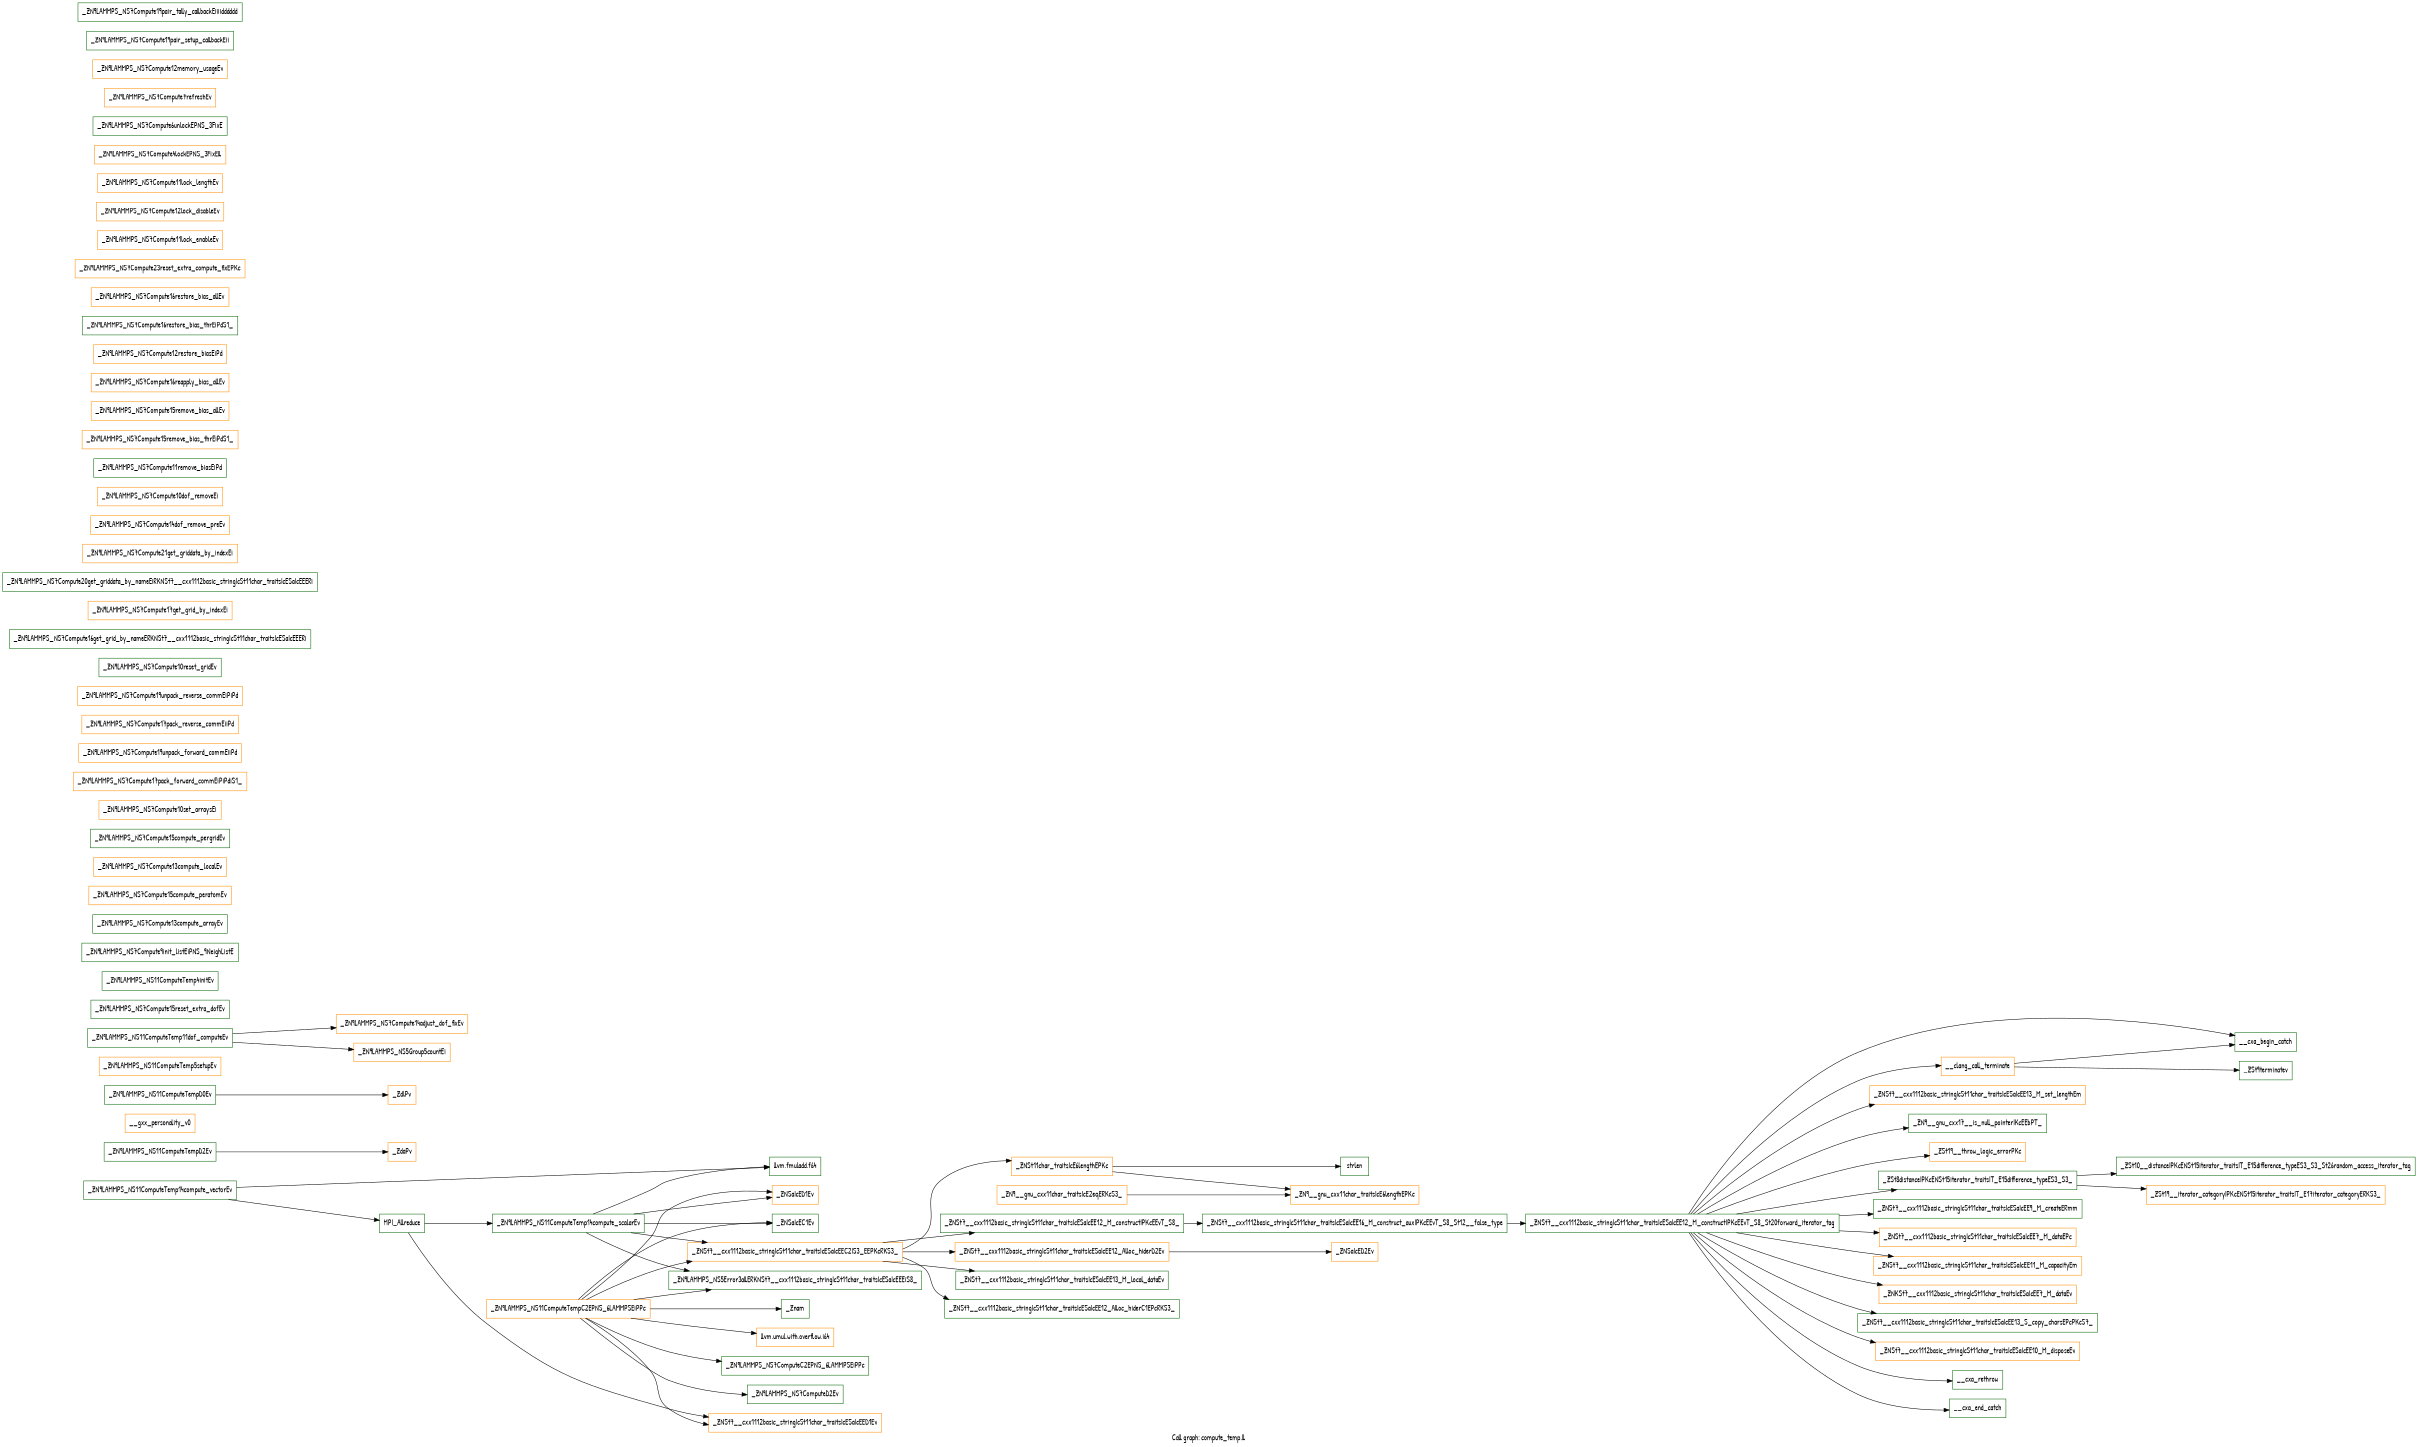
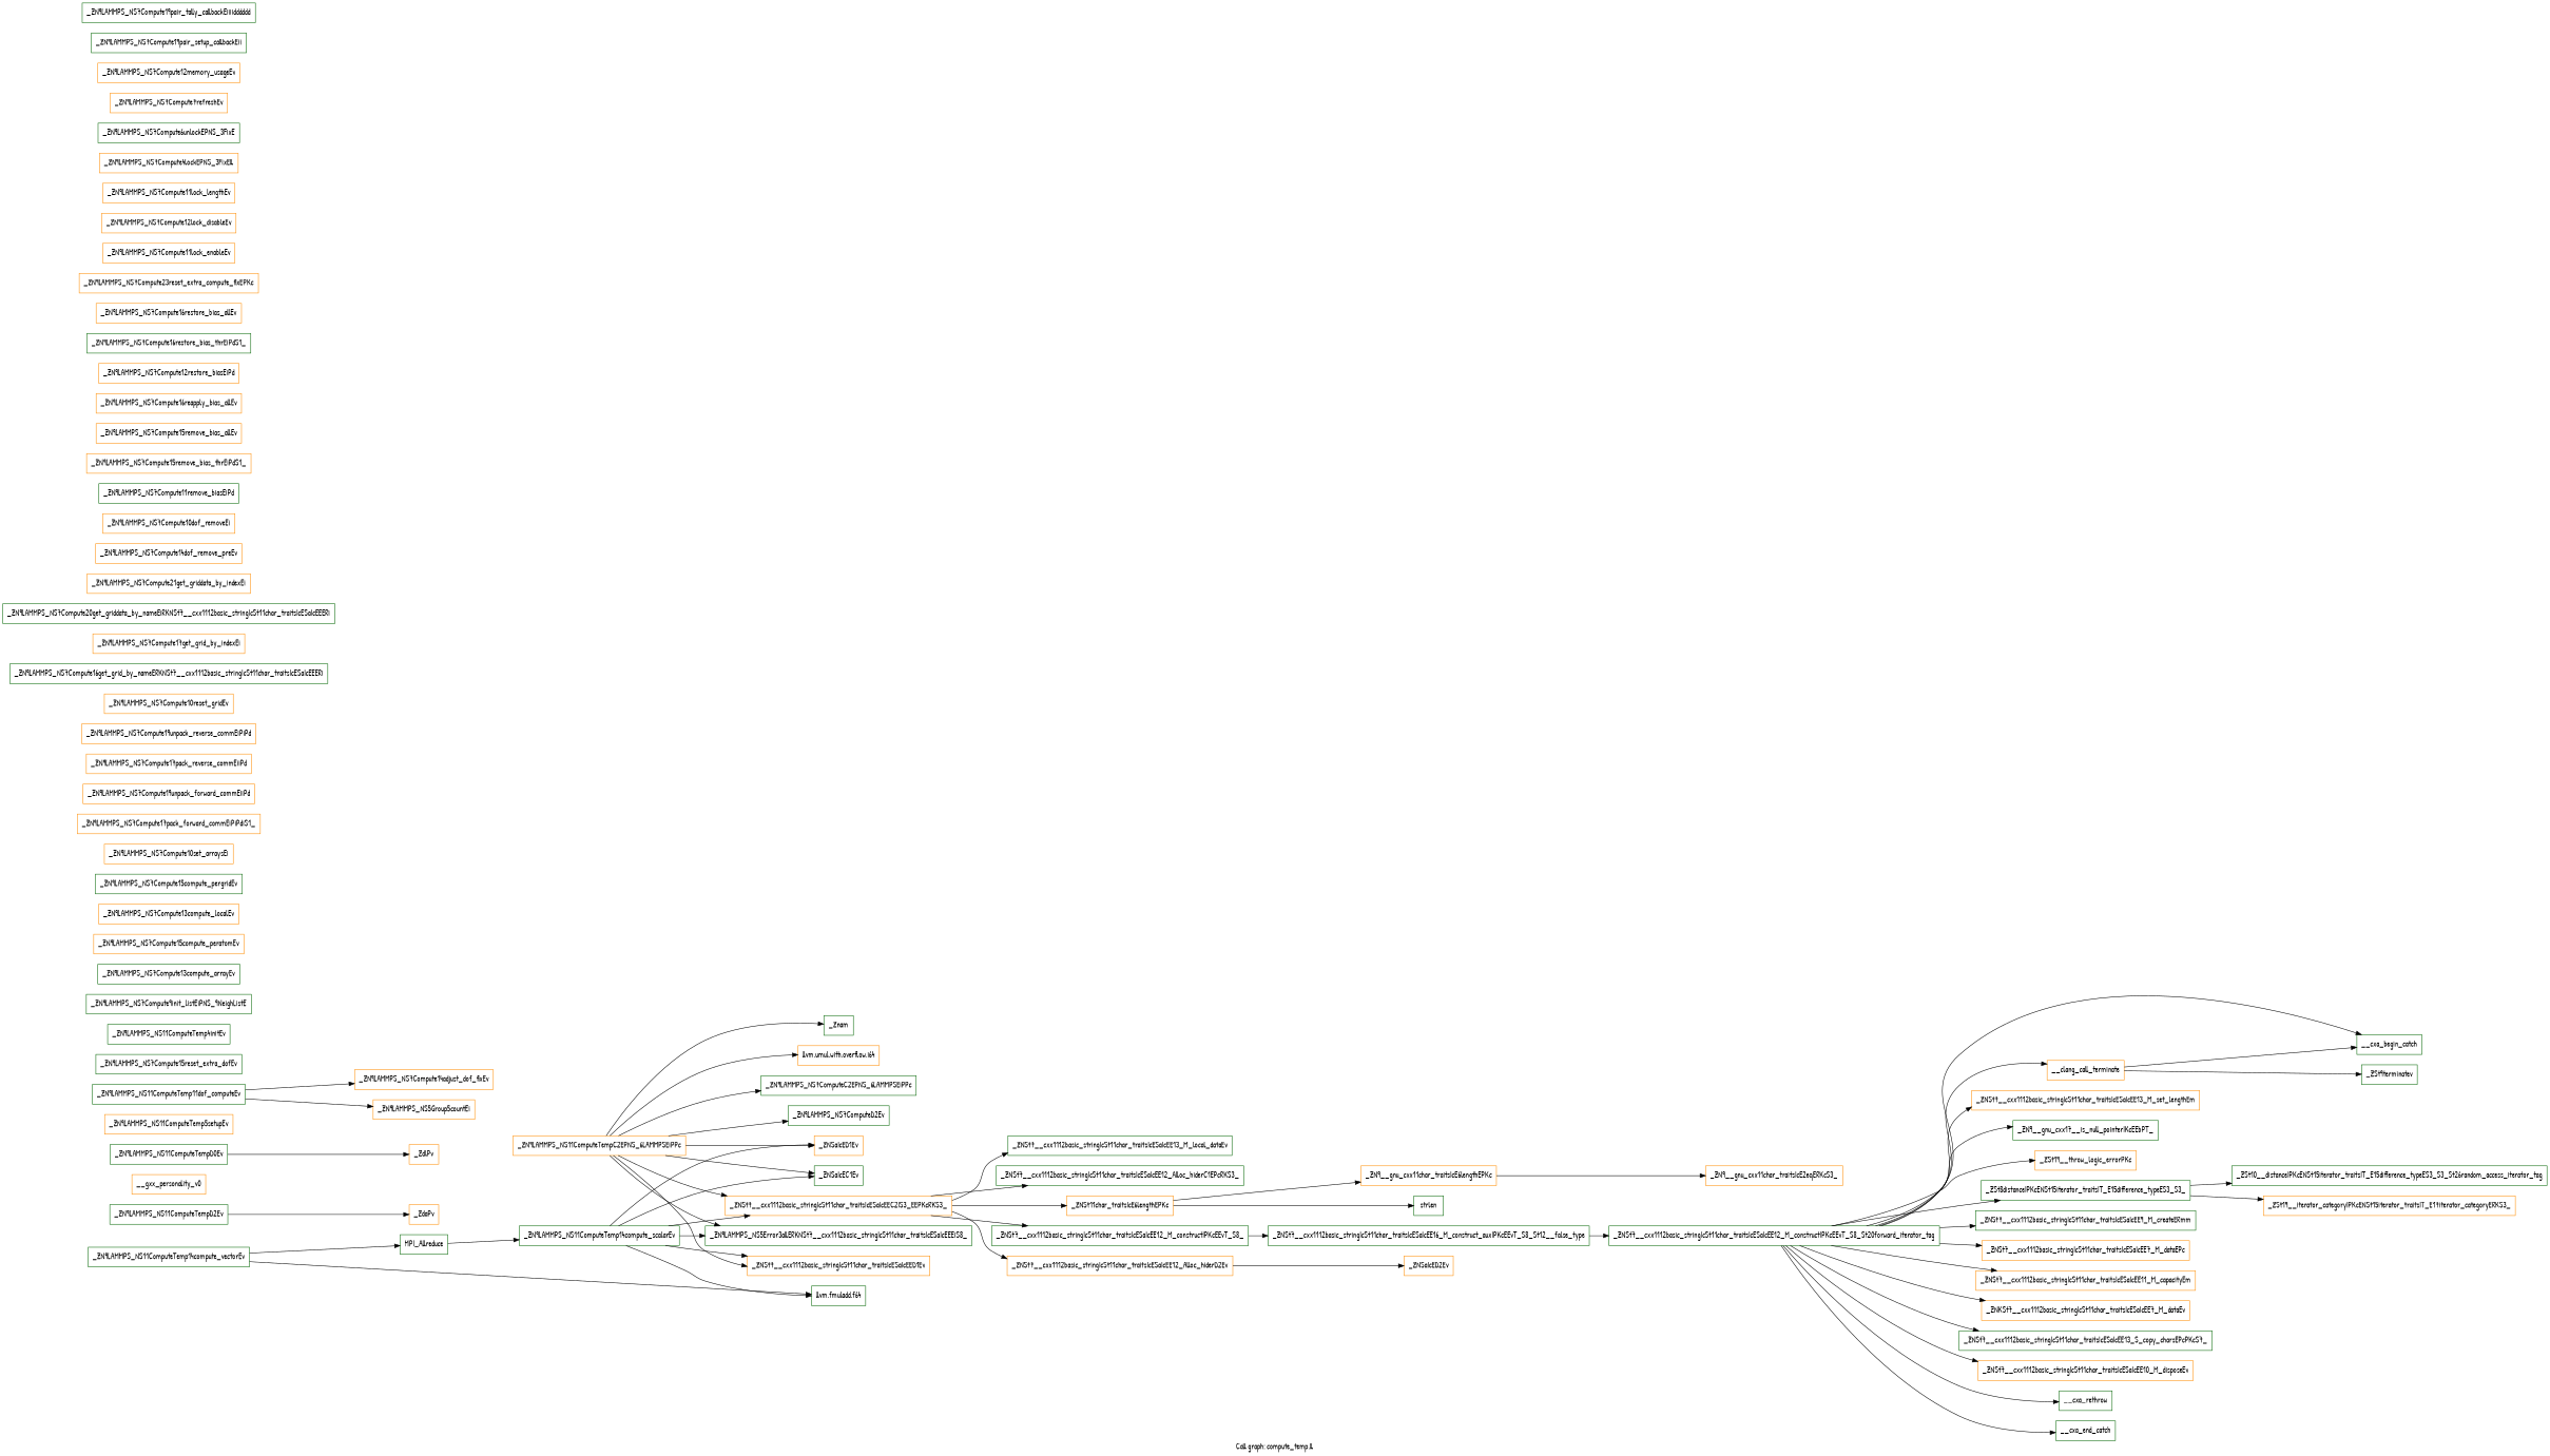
  digraph {
    fontname="Patrick Hand"
    label="Call graph: compute_temp.ll"
    rankdir=LR
    node [color=darkorange fontname="Patrick Hand" shape=record]
    edge [fontname="Patrick Hand"]
    n1 [label="{_ZN9LAMMPS_NS11ComputeTempC2EPNS_6LAMMPSEiPPc}"]
    n2 [color=darkgreen label="{_ZN9LAMMPS_NS7ComputeC2EPNS_6LAMMPSEiPPc}"]
    n3 [color=darkgreen label="{_ZNSaIcEC1Ev}"]
    n4 [label="{_ZNSt7__cxx1112basic_stringIcSt11char_traitsIcESaIcEEC2IS3_EEPKcRKS3_}"]
    n5 [color=darkgreen label="{_ZN9LAMMPS_NS7ComputeD2Ev}"]
    n6 [color=darkgreen label="{_Znam}"]
    n7 [color=darkgreen label="{_ZN9LAMMPS_NS5Error3allERKNSt7__cxx1112basic_stringIcSt11char_traitsIcESaIcEEEiS8_}"]
    n8 [label="{_ZNSt7__cxx1112basic_stringIcSt11char_traitsIcESaIcEED1Ev}"]
    n9 [label="{_ZNSaIcED1Ev}"]
    n10 [label="{llvm.umul.with.overflow.i64}"]
    n11 [color=darkgreen label="{_ZNSt7__cxx1112basic_stringIcSt11char_traitsIcESaIcEE13_M_local_dataEv}"]
    n12 [color=darkgreen label="{_ZNSt7__cxx1112basic_stringIcSt11char_traitsIcESaIcEE12_Alloc_hiderC1EPcRKS3_}"]
    n13 [label="{_ZNSt11char_traitsIcE6lengthEPKc}"]
    n14 [color=darkgreen label="{_ZNSt7__cxx1112basic_stringIcSt11char_traitsIcESaIcEE12_M_constructIPKcEEvT_S8_}"]
    n15 [label="{_ZNSt7__cxx1112basic_stringIcSt11char_traitsIcESaIcEE12_Alloc_hiderD2Ev}"]
    n16 [label="{_ZN9__gnu_cxx11char_traitsIcE6lengthEPKc}"]
    n17 [color=darkgreen label="{strlen}"]
    n18 [color=darkgreen label="{_ZNSt7__cxx1112basic_stringIcSt11char_traitsIcESaIcEE16_M_construct_auxIPKcEEvT_S8_St12__false_type}"]
    n19 [label="{_ZNSaIcED2Ev}"]
    n20 [color=darkgreen label="{_ZN9LAMMPS_NS11ComputeTempD2Ev}"]
    n21 [label="{_ZdaPv}"]
    n22 [label="{_ZN9__gnu_cxx11char_traitsIcE2eqERKcS3_}"]
    n23 [color=darkgreen label="{_ZNSt7__cxx1112basic_stringIcSt11char_traitsIcESaIcEE12_M_constructIPKcEEvT_S8_St20forward_iterator_tag}"]
    n24 [label="{__gxx_personality_v0}"]
    n25 [color=darkgreen label="{_ZN9LAMMPS_NS11ComputeTempD0Ev}"]
    n26 [label="{_ZdlPv}"]
    n27 [label="{_ZN9LAMMPS_NS11ComputeTemp5setupEv}"]
    n28 [color=darkgreen label="{_ZN9LAMMPS_NS11ComputeTemp11dof_computeEv}"]
    n29 [label="{_ZN9LAMMPS_NS7Compute14adjust_dof_fixEv}"]
    n30 [label="{_ZN9LAMMPS_NS5Group5countEi}"]
    n31 [color=darkgreen label="{_ZN9LAMMPS_NS11ComputeTemp14compute_scalarEv}"]
    n32 [color=darkgreen label="{llvm.fmuladd.f64}"]
    n33 [color=darkgreen label="{MPI_Allreduce}"]
    n34 [color=darkgreen label="{_ZN9LAMMPS_NS11ComputeTemp14compute_vectorEv}"]
    n35 [label="{__clang_call_terminate}"]
    n36 [color=darkgreen label="{__cxa_begin_catch}"]
    n37 [color=darkgreen label="{_ZSt9terminatev}"]
    n38 [label="{_ZNSt7__cxx1112basic_stringIcSt11char_traitsIcESaIcEE13_M_set_lengthEm}"]
    n39 [color=darkgreen label="{_ZSt10__distanceIPKcENSt15iterator_traitsIT_E15difference_typeES3_S3_St26random_access_iterator_tag}"]
    n40 [label="{_ZSt19__iterator_categoryIPKcENSt15iterator_traitsIT_E17iterator_categoryERKS3_}"]
    n41 [color=darkgreen label="{_ZN9LAMMPS_NS7Compute15reset_extra_dofEv}"]
    n42 [color=darkgreen label="{_ZN9LAMMPS_NS11ComputeTemp4initEv}"]
    n43 [color=darkgreen label="{_ZN9LAMMPS_NS7Compute9init_listEiPNS_9NeighListE}"]
    n44 [color=darkgreen label="{_ZN9LAMMPS_NS7Compute13compute_arrayEv}"]
    n45 [label="{_ZN9LAMMPS_NS7Compute15compute_peratomEv}"]
    n46 [label="{_ZN9LAMMPS_NS7Compute13compute_localEv}"]
    n47 [color=darkgreen label="{_ZN9LAMMPS_NS7Compute15compute_pergridEv}"]
    n48 [label="{_ZN9LAMMPS_NS7Compute10set_arraysEi}"]
    n49 [label="{_ZN9LAMMPS_NS7Compute17pack_forward_commEiPiPdiS1_}"]
    n50 [label="{_ZN9LAMMPS_NS7Compute19unpack_forward_commEiiPd}"]
    n51 [label="{_ZN9LAMMPS_NS7Compute17pack_reverse_commEiiPd}"]
    n52 [label="{_ZN9LAMMPS_NS7Compute19unpack_reverse_commEiPiPd}"]
-   n53 [color=darkgreen label="{_ZN9LAMMPS_NS7Compute10reset_gridEv}"]
+   n53 [label="{_ZN9LAMMPS_NS7Compute10reset_gridEv}"]
    n54 [color=darkgreen label="{_ZN9LAMMPS_NS7Compute16get_grid_by_nameERKNSt7__cxx1112basic_stringIcSt11char_traitsIcESaIcEEERi}"]
    n55 [label="{_ZN9LAMMPS_NS7Compute17get_grid_by_indexEi}"]
    n56 [color=darkgreen label="{_ZN9LAMMPS_NS7Compute20get_griddata_by_nameEiRKNSt7__cxx1112basic_stringIcSt11char_traitsIcESaIcEEERi}"]
    n57 [label="{_ZN9LAMMPS_NS7Compute21get_griddata_by_indexEi}"]
    n58 [label="{_ZN9LAMMPS_NS7Compute14dof_remove_preEv}"]
    n59 [label="{_ZN9LAMMPS_NS7Compute10dof_removeEi}"]
    n60 [color=darkgreen label="{_ZN9LAMMPS_NS7Compute11remove_biasEiPd}"]
    n61 [label="{_ZN9LAMMPS_NS7Compute15remove_bias_thrEiPdS1_}"]
    n62 [label="{_ZN9LAMMPS_NS7Compute15remove_bias_allEv}"]
    n63 [label="{_ZN9LAMMPS_NS7Compute16reapply_bias_allEv}"]
    n64 [label="{_ZN9LAMMPS_NS7Compute12restore_biasEiPd}"]
    n65 [color=darkgreen label="{_ZN9LAMMPS_NS7Compute16restore_bias_thrEiPdS1_}"]
    n66 [label="{_ZN9LAMMPS_NS7Compute16restore_bias_allEv}"]
    n67 [label="{_ZN9LAMMPS_NS7Compute23reset_extra_compute_fixEPKc}"]
    n68 [label="{_ZN9LAMMPS_NS7Compute11lock_enableEv}"]
    n69 [label="{_ZN9LAMMPS_NS7Compute12lock_disableEv}"]
    n70 [label="{_ZN9LAMMPS_NS7Compute11lock_lengthEv}"]
    n71 [label="{_ZN9LAMMPS_NS7Compute4lockEPNS_3FixEll}"]
    n72 [color=darkgreen label="{_ZN9LAMMPS_NS7Compute6unlockEPNS_3FixE}"]
    n73 [label="{_ZN9LAMMPS_NS7Compute7refreshEv}"]
    n74 [label="{_ZN9LAMMPS_NS7Compute12memory_usageEv}"]
    n75 [color=darkgreen label="{_ZN9LAMMPS_NS7Compute19pair_setup_callbackEii}"]
    n76 [color=darkgreen label="{_ZN9LAMMPS_NS7Compute19pair_tally_callbackEiiiidddddd}"]
    n77 [color=darkgreen label="{_ZN9__gnu_cxx17__is_null_pointerIKcEEbPT_}"]
    n78 [label="{_ZSt19__throw_logic_errorPKc}"]
    n79 [color=darkgreen label="{_ZSt8distanceIPKcENSt15iterator_traitsIT_E15difference_typeES3_S3_}"]
    n80 [color=darkgreen label="{_ZNSt7__cxx1112basic_stringIcSt11char_traitsIcESaIcEE9_M_createERmm}"]
    n81 [label="{_ZNSt7__cxx1112basic_stringIcSt11char_traitsIcESaIcEE7_M_dataEPc}"]
    n82 [label="{_ZNSt7__cxx1112basic_stringIcSt11char_traitsIcESaIcEE11_M_capacityEm}"]
    n83 [label="{_ZNKSt7__cxx1112basic_stringIcSt11char_traitsIcESaIcEE7_M_dataEv}"]
    n84 [color=darkgreen label="{_ZNSt7__cxx1112basic_stringIcSt11char_traitsIcESaIcEE13_S_copy_charsEPcPKcS7_}"]
    n85 [label="{_ZNSt7__cxx1112basic_stringIcSt11char_traitsIcESaIcEE10_M_disposeEv}"]
    n86 [color=darkgreen label="{__cxa_rethrow}"]
    n87 [color=darkgreen label="{__cxa_end_catch}"]
    n1 -> n2
    n1 -> n3
    n1 -> n4
    n1 -> n5
    n1 -> n6
    n1 -> n7
    n1 -> n8
    n1 -> n9
    n1 -> n10
    n4 -> n11
    n4 -> n12
    n4 -> n13
    n4 -> n14
    n4 -> n15
    n13 -> n16
    n13 -> n17
    n14 -> n18
    n15 -> n19
-   n22 -> n16
+   n16 -> n22
    n18 -> n23
    n20 -> n21
    n23 -> n35
    n23 -> n36
    n23 -> n38
    n23 -> n77
    n23 -> n78
    n23 -> n79
    n23 -> n80
    n23 -> n81
    n23 -> n82
    n23 -> n83
    n23 -> n84
    n23 -> n85
    n23 -> n86
    n23 -> n87
    n25 -> n26
    n28 -> n29
    n28 -> n30
    n31 -> n3
    n31 -> n4
    n31 -> n7
-   n33 -> n8
+   n31 -> n8
    n31 -> n9
    n31 -> n32
    n33 -> n31
    n34 -> n32
    n34 -> n33
    n35 -> n36
    n35 -> n37
    n79 -> n39
    n79 -> n40
  }
